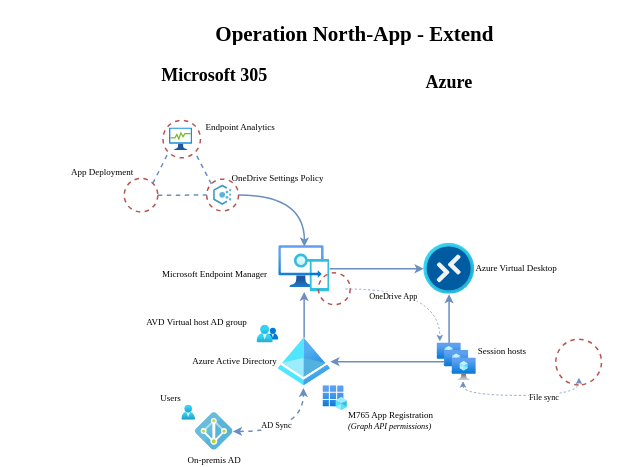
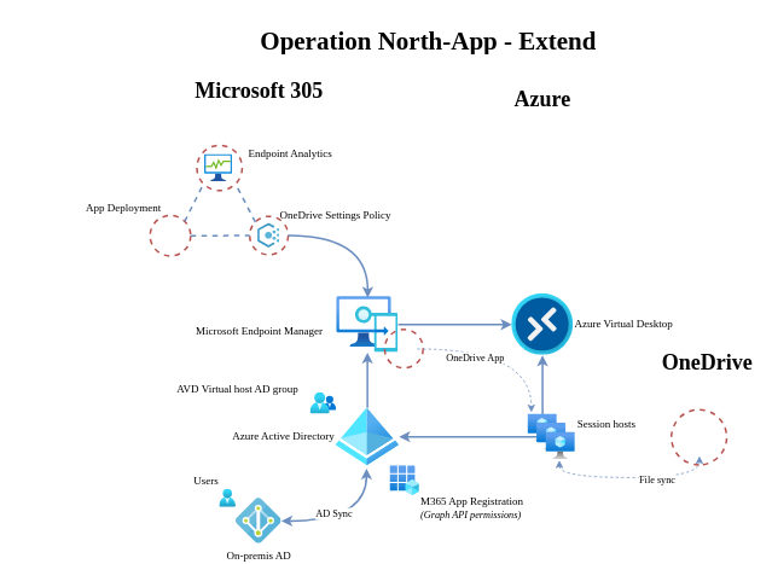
  <mxCell id="0" />
  <mxCell id="1" parent="0" />
  <mxCell id="2" value="" style="aspect=fixed;html=1;points=[];align=right;image;fontSize=12;image=img/lib/azure2/intune/Intune.svg;labelPosition=left;verticalLabelPosition=bottom;verticalAlign=top;fontFamily=Architects Daughter;fontSource=https%3A%2F%2Ffonts.googleapis.com%2Fcss%3Ffamily%3DArchitects%2BDaughter;" parent="1" vertex="1"><mxGeometry x="371" y="327" width="68" height="62" as="geometry" /></mxCell>
  <mxCell id="3" value="" style="ellipse;whiteSpace=wrap;html=1;aspect=fixed;dashed=1;strokeWidth=2;strokeColor=#b85450;fillColor=none;" vertex="1" parent="1"><mxGeometry x="424" y="363.5" width="42.5" height="42.5" as="geometry" /></mxCell>
  <mxCell id="4" value="Azure Virtual Desktop" style="aspect=fixed;html=1;points=[];align=left;image;fontSize=12;image=img/lib/azure2/other/Windows_Virtual_Desktop.svg;labelPosition=right;verticalLabelPosition=middle;verticalAlign=middle;fontFamily=Architects Daughter;fontSource=https%3A%2F%2Ffonts.googleapis.com%2Fcss%3Ffamily%3DArchitects%2BDaughter;" parent="1" vertex="1"><mxGeometry x="564.34" y="324" width="68" height="68" as="geometry" /></mxCell>
  <mxCell id="5" value="" style="aspect=fixed;html=1;points=[];align=left;image;fontSize=12;image=img/lib/azure2/identity/App_Registrations.svg;labelPosition=right;verticalLabelPosition=middle;verticalAlign=middle;fontFamily=Architects Daughter;fontSource=https%3A%2F%2Ffonts.googleapis.com%2Fcss%3Ffamily%3DArchitects%2BDaughter;" parent="1" vertex="1"><mxGeometry x="430" y="514" width="32.49" height="33" as="geometry" /></mxCell>
  <mxCell id="6" style="edgeStyle=orthogonalEdgeStyle;curved=1;orthogonalLoop=1;jettySize=auto;html=1;strokeWidth=2;fillColor=#dae8fc;strokeColor=#6c8ebf;" parent="1" source="7" target="2" edge="1"><mxGeometry relative="1" as="geometry" /></mxCell>
  <mxCell id="7" value="Azure Active Directory" style="aspect=fixed;html=1;points=[];align=right;image;fontSize=12;image=img/lib/azure2/identity/Azure_Active_Directory.svg;labelPosition=left;verticalLabelPosition=middle;verticalAlign=middle;fontFamily=Architects Daughter;fontSource=https%3A%2F%2Ffonts.googleapis.com%2Fcss%3Ffamily%3DArchitects%2BDaughter;" parent="1" vertex="1"><mxGeometry x="370" y="450" width="70" height="64" as="geometry" /></mxCell>
  <mxCell id="8" style="edgeStyle=orthogonalEdgeStyle;orthogonalLoop=1;jettySize=auto;html=1;fillColor=#dae8fc;strokeColor=#6c8ebf;curved=1;strokeWidth=2;" parent="1" source="9" target="4" edge="1"><mxGeometry relative="1" as="geometry" /></mxCell>
  <mxCell id="9" value="" style="aspect=fixed;html=1;points=[];align=center;image;fontSize=12;image=img/lib/azure2/compute/Virtual_Machine.svg;" parent="1" vertex="1"><mxGeometry x="582.17" y="457" width="32.34" height="30" as="geometry" /></mxCell>
  <mxCell id="10" style="edgeStyle=orthogonalEdgeStyle;curved=1;orthogonalLoop=1;jettySize=auto;html=1;strokeWidth=2;fillColor=#dae8fc;strokeColor=#6c8ebf;" parent="1" source="11" target="7" edge="1"><mxGeometry relative="1" as="geometry" /></mxCell>
  <mxCell id="11" value="" style="aspect=fixed;html=1;points=[];align=left;image;fontSize=12;image=img/lib/azure2/compute/Virtual_Machine.svg;labelPosition=right;verticalLabelPosition=middle;verticalAlign=middle;" parent="1" vertex="1"><mxGeometry x="592.17" y="467" width="32.34" height="30" as="geometry" /></mxCell>
  <mxCell id="12" style="edgeStyle=orthogonalEdgeStyle;curved=1;orthogonalLoop=1;jettySize=auto;html=1;entryX=0.5;entryY=1;entryDx=0;entryDy=0;dashed=1;fontFamily=Architects Daughter;fontSource=https%3A%2F%2Ffonts.googleapis.com%2Fcss%3Ffamily%3DArchitects%2BDaughter;exitX=0.459;exitY=1.033;exitDx=0;exitDy=0;exitPerimeter=0;startArrow=classic;startFill=1;fillColor=#dae8fc;strokeColor=#6c8ebf;" edge="1" parent="1" source="14" target="47"><mxGeometry relative="1" as="geometry" /></mxCell>
  <mxCell id="13" value="File sync" style="edgeLabel;html=1;align=center;verticalAlign=middle;resizable=0;points=[];fontFamily=Architects Daughter;" vertex="1" connectable="0" parent="12"><mxGeometry x="0.285" y="-1" relative="1" as="geometry"><mxPoint as="offset" /></mxGeometry></mxCell>
  <mxCell id="14" value="Session hosts" style="aspect=fixed;html=1;points=[];align=left;image;fontSize=12;image=img/lib/azure2/compute/Virtual_Machine.svg;labelPosition=right;verticalLabelPosition=top;verticalAlign=bottom;fontFamily=Architects Daughter;fontSource=https%3A%2F%2Ffonts.googleapis.com%2Fcss%3Ffamily%3DArchitects%2BDaughter;" parent="1" vertex="1"><mxGeometry x="602.17" y="477" width="32.34" height="30" as="geometry" /></mxCell>
  <mxCell id="15" style="edgeStyle=orthogonalEdgeStyle;curved=1;orthogonalLoop=1;jettySize=auto;html=1;strokeWidth=2;fillColor=#dae8fc;strokeColor=#6c8ebf;" parent="1" source="2" target="4" edge="1"><mxGeometry relative="1" as="geometry" /></mxCell>
- <mxCell id="16" style="edgeStyle=orthogonalEdgeStyle;curved=1;orthogonalLoop=1;jettySize=auto;html=1;entryX=0.486;entryY=1.047;entryDx=0;entryDy=0;entryPerimeter=0;strokeWidth=2;fillColor=#dae8fc;strokeColor=#6c8ebf;startArrow=classic;startFill=1;dashed=1;" parent="1" source="18" target="7" edge="1"><mxGeometry relative="1" as="geometry" /></mxCell>
+ <mxCell id="16" style="edgeStyle=orthogonalEdgeStyle;curved=1;orthogonalLoop=1;jettySize=auto;html=1;entryX=0.486;entryY=1.047;entryDx=0;entryDy=0;entryPerimeter=0;strokeWidth=2;fillColor=#dae8fc;strokeColor=#6c8ebf;startArrow=classic;startFill=1;" parent="1" source="18" target="7" edge="1"><mxGeometry relative="1" as="geometry" /></mxCell>
  <mxCell id="17" value="AD Sync" style="edgeLabel;html=1;align=center;verticalAlign=middle;resizable=0;points=[];fontFamily=Architects Daughter;fontSource=https%3A%2F%2Ffonts.googleapis.com%2Fcss%3Ffamily%3DArchitects%2BDaughter;" parent="16" vertex="1" connectable="0"><mxGeometry x="-0.25" y="9" relative="1" as="geometry"><mxPoint as="offset" /></mxGeometry></mxCell>
  <mxCell id="18" value="On-premis AD" style="sketch=0;aspect=fixed;html=1;points=[];align=center;image;fontSize=12;image=img/lib/mscae/Active_Directory.svg;fontFamily=Architects Daughter;fontSource=https%3A%2F%2Ffonts.googleapis.com%2Fcss%3Ffamily%3DArchitects%2BDaughter;" parent="1" vertex="1"><mxGeometry x="260" y="550" width="50" height="50" as="geometry" /></mxCell>
  <mxCell id="19" value="&lt;h1 style=&quot;font-size: 28px&quot;&gt;&lt;font style=&quot;font-size: 28px&quot;&gt;Operation North-App - Extend&lt;/font&gt;&lt;/h1&gt;" style="text;html=1;strokeColor=none;fillColor=none;spacing=5;spacingTop=-20;whiteSpace=wrap;overflow=hidden;rounded=0;fontFamily=Architects Daughter;fontSource=https%3A%2F%2Ffonts.googleapis.com%2Fcss%3Ffamily%3DArchitects%2BDaughter;fontSize=28;" parent="1" vertex="1"><mxGeometry x="282.49" y="20" width="510" height="40" as="geometry" /></mxCell>
  <mxCell id="20" value="Azure" style="text;strokeColor=none;fillColor=none;html=1;fontSize=24;fontStyle=1;verticalAlign=middle;align=center;fontFamily=Architects Daughter;fontSource=https%3A%2F%2Ffonts.googleapis.com%2Fcss%3Ffamily%3DArchitects%2BDaughter;" parent="1" vertex="1"><mxGeometry x="548.34" y="90" width="100" height="40" as="geometry" /></mxCell>
  <mxCell id="21" value="Microsoft 305" style="text;strokeColor=none;fillColor=none;html=1;fontSize=24;fontStyle=1;verticalAlign=middle;align=center;fontFamily=Architects Daughter;fontSource=https%3A%2F%2Ffonts.googleapis.com%2Fcss%3Ffamily%3DArchitects%2BDaughter;" parent="1" vertex="1"><mxGeometry x="235" y="80" width="100" height="40" as="geometry" /></mxCell>
  <mxCell id="22" value="" style="aspect=fixed;html=1;points=[];align=right;image;fontSize=12;image=img/lib/azure2/identity/Groups.svg;dashed=1;fontFamily=Architects Daughter;fontSource=https%3A%2F%2Ffonts.googleapis.com%2Fcss%3Ffamily%3DArchitects%2BDaughter;fontColor=#000000;strokeWidth=3;fillColor=none;labelPosition=left;verticalLabelPosition=top;verticalAlign=bottom;" parent="1" vertex="1"><mxGeometry x="342" y="433.12" width="29" height="23.88" as="geometry" /></mxCell>
  <mxCell id="23" value="Users" style="aspect=fixed;html=1;points=[];align=right;image;fontSize=12;image=img/lib/azure2/identity/Users.svg;dashed=1;fontFamily=Architects Daughter;fontSource=https%3A%2F%2Ffonts.googleapis.com%2Fcss%3Ffamily%3DArchitects%2BDaughter;fontColor=#000000;strokeWidth=3;fillColor=none;labelPosition=left;verticalLabelPosition=top;verticalAlign=bottom;" parent="1" vertex="1"><mxGeometry x="241.71" y="540" width="18.29" height="20" as="geometry" /></mxCell>
  <mxCell id="24" value="&lt;span style=&quot;font-family: &amp;#34;architects daughter&amp;#34; ; text-align: right ; background-color: rgb(255 , 255 , 255)&quot;&gt;AVD Virtual host AD group&lt;/span&gt;" style="text;html=1;strokeColor=none;fillColor=none;align=center;verticalAlign=middle;whiteSpace=wrap;rounded=0;dashed=1;" parent="1" vertex="1"><mxGeometry x="182" y="420" width="160" height="20" as="geometry" /></mxCell>
- <mxCell id="25" value="&lt;span style=&quot;color: rgb(0 , 0 , 0) ; font-family: &amp;#34;architects daughter&amp;#34; ; font-size: 12px ; font-style: normal ; font-weight: 400 ; letter-spacing: normal ; text-align: left ; text-indent: 0px ; text-transform: none ; word-spacing: 0px ; background-color: rgb(255 , 255 , 255) ; display: inline ; float: none&quot;&gt;M765 App Registration&lt;/span&gt;&lt;br style=&quot;color: rgb(0 , 0 , 0) ; font-family: &amp;#34;architects daughter&amp;#34; ; font-size: 12px ; font-style: normal ; font-weight: 400 ; letter-spacing: normal ; text-align: left ; text-indent: 0px ; text-transform: none ; word-spacing: 0px&quot;&gt;&lt;font style=&quot;color: rgb(0 , 0 , 0) ; font-family: &amp;#34;architects daughter&amp;#34; ; font-style: normal ; font-weight: 400 ; letter-spacing: normal ; text-align: left ; text-indent: 0px ; text-transform: none ; word-spacing: 0px&quot; size=&quot;1&quot;&gt;&lt;i style=&quot;font-size: 11px&quot;&gt;(Graph API permissions)&lt;/i&gt;&lt;/font&gt;" style="text;whiteSpace=wrap;html=1;" parent="1" vertex="1"><mxGeometry x="462.49" y="540" width="150" height="50" as="geometry" /></mxCell>
+ <mxCell id="25" value="&lt;span style=&quot;color: rgb(0 , 0 , 0) ; font-family: &amp;#34;architects daughter&amp;#34; ; font-size: 12px ; font-style: normal ; font-weight: 400 ; letter-spacing: normal ; text-align: left ; text-indent: 0px ; text-transform: none ; word-spacing: 0px ; background-color: rgb(255 , 255 , 255) ; display: inline ; float: none&quot;&gt;M365 App Registration&lt;/span&gt;&lt;br style=&quot;color: rgb(0 , 0 , 0) ; font-family: &amp;#34;architects daughter&amp;#34; ; font-size: 12px ; font-style: normal ; font-weight: 400 ; letter-spacing: normal ; text-align: left ; text-indent: 0px ; text-transform: none ; word-spacing: 0px&quot;&gt;&lt;font style=&quot;color: rgb(0 , 0 , 0) ; font-family: &amp;#34;architects daughter&amp;#34; ; font-style: normal ; font-weight: 400 ; letter-spacing: normal ; text-align: left ; text-indent: 0px ; text-transform: none ; word-spacing: 0px&quot; size=&quot;1&quot;&gt;&lt;i style=&quot;font-size: 11px&quot;&gt;(Graph API permissions)&lt;/i&gt;&lt;/font&gt;" style="text;whiteSpace=wrap;html=1;" parent="1" vertex="1"><mxGeometry x="462.49" y="540" width="150" height="50" as="geometry" /></mxCell>
  <mxCell id="26" value="" style="group" parent="1" vertex="1" connectable="0"><mxGeometry x="20" y="140" width="430" height="142.25" as="geometry" /></mxCell>
  <mxCell id="27" value="" style="ellipse;whiteSpace=wrap;html=1;aspect=fixed;dashed=1;strokeWidth=2;strokeColor=#b85450;fillColor=none;" parent="26" vertex="1"><mxGeometry x="145" y="97.5" width="44.75" height="44.75" as="geometry" /></mxCell>
  <mxCell id="28" value="" style="group" parent="26" vertex="1" connectable="0"><mxGeometry width="430" height="141" as="geometry" /></mxCell>
  <mxCell id="29" value="&lt;span style=&quot;font-family: &amp;#34;architects daughter&amp;#34; ; text-align: right ; background-color: rgb(255 , 255 , 255)&quot;&gt;OneDrive Settings Policy&lt;br&gt;&lt;/span&gt;" style="text;html=1;strokeColor=none;fillColor=none;align=center;verticalAlign=middle;whiteSpace=wrap;rounded=0;dashed=1;" parent="28" vertex="1"><mxGeometry x="270" y="87.31" width="160" height="20" as="geometry" /></mxCell>
  <mxCell id="30" value="&lt;span style=&quot;font-family: &amp;#34;architects daughter&amp;#34; ; text-align: right ; background-color: rgb(255 , 255 , 255)&quot;&gt;Endpoint Analytics&lt;br&gt;&lt;/span&gt;" style="text;html=1;strokeColor=none;fillColor=none;align=center;verticalAlign=middle;whiteSpace=wrap;rounded=0;dashed=1;" parent="28" vertex="1"><mxGeometry x="220" y="20" width="160" height="20" as="geometry" /></mxCell>
  <mxCell id="31" value="" style="group" parent="28" vertex="1" connectable="0"><mxGeometry x="195.69" y="20" width="50" height="50" as="geometry" /></mxCell>
  <mxCell id="32" value="" style="ellipse;whiteSpace=wrap;html=1;aspect=fixed;dashed=1;strokeWidth=2;strokeColor=#b85450;fillColor=none;" parent="31" vertex="1"><mxGeometry x="1" width="50" height="50" as="geometry" /></mxCell>
  <mxCell id="33" value="" style="aspect=fixed;html=1;points=[];align=center;image;fontSize=12;image=img/lib/azure2/general/Process_Explorer.svg;hachureGap=4;pointerEvents=0;fontFamily=Indie Flower;fontSource=https%3A%2F%2Ffonts.googleapis.com%2Fcss%3Ffamily%3DIndie%2BFlower;" parent="31" vertex="1"><mxGeometry x="9.55" y="10" width="30.89" height="30" as="geometry" /></mxCell>
  <mxCell id="34" value="" style="group" parent="28" vertex="1" connectable="0"><mxGeometry x="255" y="98.5" width="42.5" height="42.5" as="geometry" /></mxCell>
  <mxCell id="35" value="" style="ellipse;whiteSpace=wrap;html=1;aspect=fixed;dashed=1;strokeWidth=2;strokeColor=#b85450;fillColor=none;" parent="34" vertex="1"><mxGeometry width="42.5" height="42.5" as="geometry" /></mxCell>
  <mxCell id="36" value="" style="sketch=0;aspect=fixed;html=1;points=[];align=center;image;fontSize=12;image=img/lib/mscae/Policy.svg;" parent="34" vertex="1"><mxGeometry x="9.04" y="7.69" width="24.42" height="27.13" as="geometry" /></mxCell>
  <mxCell id="37" value="" style="endArrow=none;dashed=1;html=1;fontFamily=Indie Flower;fontSource=https%3A%2F%2Ffonts.googleapis.com%2Fcss%3Ffamily%3DIndie%2BFlower;fontSize=12;sourcePerimeterSpacing=8;targetPerimeterSpacing=8;strokeWidth=2;fillColor=#dae8fc;strokeColor=#6c8ebf;entryX=1;entryY=1;entryDx=0;entryDy=0;exitX=0;exitY=0;exitDx=0;exitDy=0;" parent="28" source="35" target="32" edge="1"><mxGeometry width="50" height="50" relative="1" as="geometry"><mxPoint x="191.036" y="116.214" as="sourcePoint" /><mxPoint x="215.994" y="86.178" as="targetPoint" /></mxGeometry></mxCell>
  <mxCell id="38" value="&lt;span style=&quot;font-family: &amp;#34;architects daughter&amp;#34; ; text-align: right ; background-color: rgb(255 , 255 , 255)&quot;&gt;App Deployment&lt;br&gt;&lt;/span&gt;" style="text;html=1;strokeColor=none;fillColor=none;align=center;verticalAlign=middle;whiteSpace=wrap;rounded=0;dashed=1;" parent="28" vertex="1"><mxGeometry x="35.69" y="78.5" width="160" height="20" as="geometry" /></mxCell>
  <mxCell id="39" value="" style="endArrow=none;dashed=1;html=1;fontFamily=Indie Flower;fontSource=https%3A%2F%2Ffonts.googleapis.com%2Fcss%3Ffamily%3DIndie%2BFlower;fontSize=12;sourcePerimeterSpacing=8;targetPerimeterSpacing=8;strokeWidth=2;fillColor=#dae8fc;strokeColor=#6c8ebf;entryX=0;entryY=1;entryDx=0;entryDy=0;exitX=1;exitY=0;exitDx=0;exitDy=0;" parent="26" source="27" target="32" edge="1"><mxGeometry width="50" height="50" relative="1" as="geometry"><mxPoint x="175" y="108.25" as="sourcePoint" /><mxPoint x="225" y="58.25" as="targetPoint" /></mxGeometry></mxCell>
  <mxCell id="40" value="" style="endArrow=none;dashed=1;html=1;fontFamily=Indie Flower;fontSource=https%3A%2F%2Ffonts.googleapis.com%2Fcss%3Ffamily%3DIndie%2BFlower;fontSize=12;sourcePerimeterSpacing=8;targetPerimeterSpacing=8;strokeWidth=2;fillColor=#dae8fc;strokeColor=#6c8ebf;entryX=0;entryY=0.5;entryDx=0;entryDy=0;exitX=1;exitY=0.5;exitDx=0;exitDy=0;" parent="26" source="27" target="35" edge="1"><mxGeometry width="50" height="50" relative="1" as="geometry"><mxPoint x="201.036" y="126.214" as="sourcePoint" /><mxPoint x="225.994" y="96.178" as="targetPoint" /></mxGeometry></mxCell>
  <mxCell id="41" value="&lt;span style=&quot;font-family: &amp;#34;architects daughter&amp;#34; ; text-align: right ; background-color: rgb(255 , 255 , 255)&quot;&gt;Microsoft Endpoint Manager&lt;/span&gt;" style="text;html=1;strokeColor=none;fillColor=none;align=center;verticalAlign=middle;whiteSpace=wrap;rounded=0;" parent="1" vertex="1"><mxGeometry x="195.67" y="350" width="180" height="30" as="geometry" /></mxCell>
  <mxCell id="42" style="edgeStyle=orthogonalEdgeStyle;curved=1;orthogonalLoop=1;jettySize=auto;html=1;entryX=0.505;entryY=0.022;entryDx=0;entryDy=0;entryPerimeter=0;startArrow=none;startFill=0;endArrow=classic;endFill=1;strokeWidth=2;fillColor=#dae8fc;strokeColor=#6c8ebf;" parent="1" source="35" target="2" edge="1"><mxGeometry relative="1" as="geometry" /></mxCell>
  <mxCell id="43" value="" style="shape=image;html=1;verticalAlign=top;verticalLabelPosition=bottom;labelBackgroundColor=#ffffff;imageAspect=0;aspect=fixed;image=https://cdn2.iconfinder.com/data/icons/social-media-square-flat/1024/flat-128.png" vertex="1" parent="1"><mxGeometry x="173" y="246" width="30" height="30" as="geometry" /></mxCell>
  <mxCell id="44" style="edgeStyle=orthogonalEdgeStyle;orthogonalLoop=1;jettySize=auto;html=1;curved=1;fillColor=#dae8fc;strokeColor=#6c8ebf;dashed=1;entryX=0.118;entryY=-0.067;entryDx=0;entryDy=0;entryPerimeter=0;" edge="1" parent="1" source="46" target="9"><mxGeometry relative="1" as="geometry"><mxPoint x="580" y="460" as="targetPoint" /></mxGeometry></mxCell>
  <mxCell id="45" value="OneDrive App" style="edgeLabel;html=1;align=center;verticalAlign=middle;resizable=0;points=[];fontFamily=Architects Daughter;fontSource=https%3A%2F%2Ffonts.googleapis.com%2Fcss%3Ffamily%3DArchitects%2BDaughter;" vertex="1" connectable="0" parent="44"><mxGeometry x="-0.354" y="-9" relative="1" as="geometry"><mxPoint as="offset" /></mxGeometry></mxCell>
  <mxCell id="46" value="" style="shape=image;html=1;verticalAlign=top;verticalLabelPosition=bottom;labelBackgroundColor=#ffffff;imageAspect=0;aspect=fixed;image=https://cdn2.iconfinder.com/data/icons/social-media-square-flat/1024/flat-128.png" vertex="1" parent="1"><mxGeometry x="430" y="370" width="30" height="30" as="geometry" /></mxCell>
  <mxCell id="47" value="" style="shape=image;html=1;verticalAlign=top;verticalLabelPosition=bottom;labelBackgroundColor=#ffffff;imageAspect=0;aspect=fixed;image=https://cdn2.iconfinder.com/data/icons/social-media-square-flat/1024/flat-128.png" vertex="1" parent="1"><mxGeometry x="750" y="460" width="43.25" height="43.25" as="geometry" /></mxCell>
  <mxCell id="48" value="" style="ellipse;whiteSpace=wrap;html=1;aspect=fixed;dashed=1;strokeWidth=2;strokeColor=#b85450;fillColor=none;direction=south;" vertex="1" parent="1"><mxGeometry x="740.69" y="452" width="61" height="61" as="geometry" /></mxCell>
+ <mxCell id="49" value="OneDrive" style="text;strokeColor=none;fillColor=none;html=1;fontSize=24;fontStyle=1;verticalAlign=middle;align=center;fontFamily=Architects Daughter;fontSource=https%3A%2F%2Ffonts.googleapis.com%2Fcss%3Ffamily%3DArchitects%2BDaughter;" vertex="1" parent="1"><mxGeometry x="730" y="380" width="100" height="40" as="geometry" /></mxCell>
